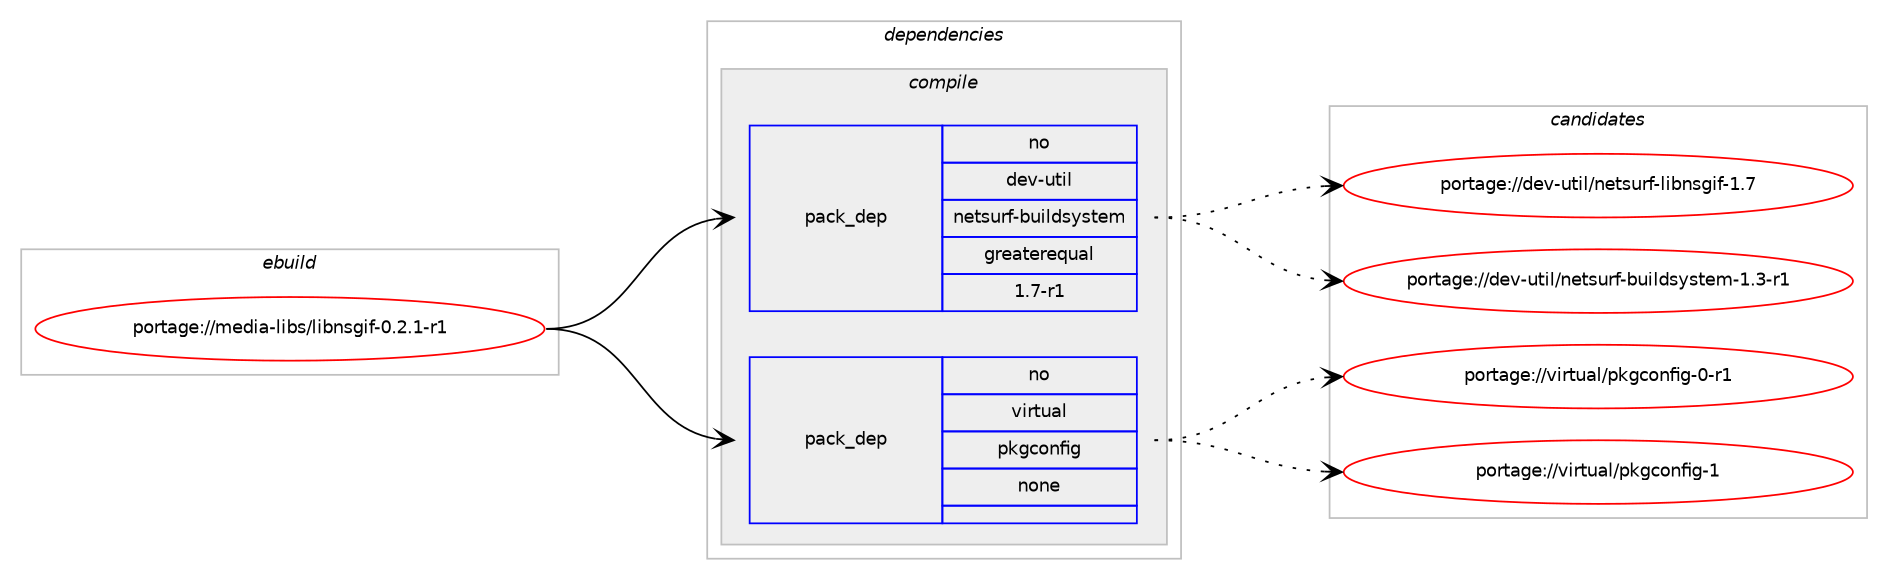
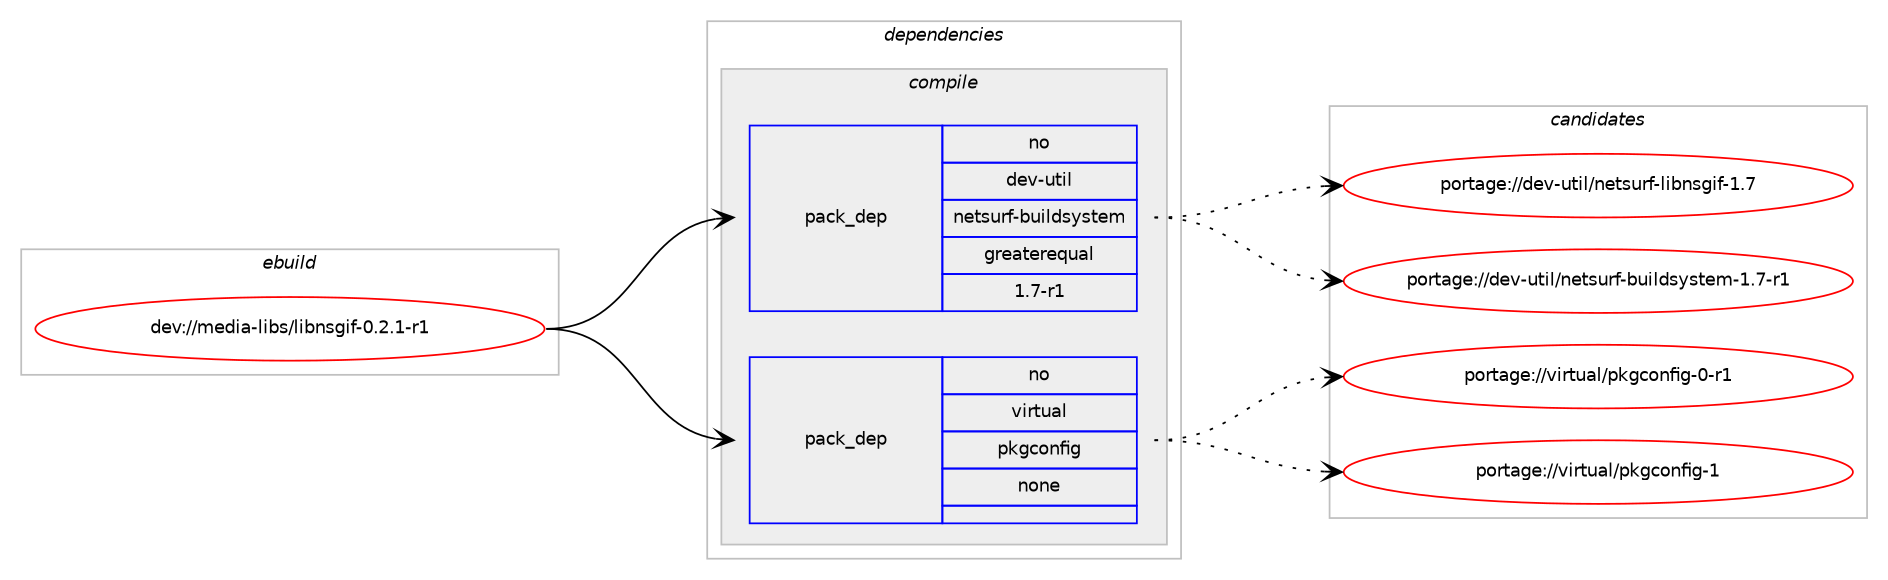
  digraph {
    compound=true
    concentrate=true
    fontname=Helvetica
    fontsize=10
    newrank=true
    rankdir=LR
    ranksep=1.5
    node [color=red fontname=Helvetica fontsize=10]
    edge [arrowhead=vee headport=w style=dotted tailport=e weight=100]
-   n1 [label="portage://media-libs/libnsgif-0.2.1-r1" width=4]
+   n1 [label="dev://media-libs/libnsgif-0.2.1-r1" width=4]
    n2 [color=blue label=<<TABLE BORDER="0" CELLBORDER="1" CELLSPACING="0" CELLPADDING="4" WIDTH="220"><TR><TD ROWSPAN="6" CELLPADDING="30">pack_dep</TD></TR><TR><TD WIDTH="110">no</TD></TR><TR><TD>dev-util</TD></TR><TR><TD>netsurf-buildsystem</TD></TR><TR><TD>greaterequal</TD></TR><TR><TD>1.7-r1</TD></TR></TABLE>> shape=none]
    n3 [color=blue label=<<TABLE BORDER="0" CELLBORDER="1" CELLSPACING="0" CELLPADDING="4" WIDTH="220"><TR><TD ROWSPAN="6" CELLPADDING="30">pack_dep</TD></TR><TR><TD WIDTH="110">no</TD></TR><TR><TD>virtual</TD></TR><TR><TD>pkgconfig</TD></TR><TR><TD>none</TD></TR><TR><TD></TD></TR></TABLE>> shape=none]
    n4 [label="portage://dev-util/netsurf-libnsgif-1.7" width=4]
-   n5 [label="portage://dev-util/netsurf-buildsystem-1.3-r1" width=4]
+   n5 [label="portage://dev-util/netsurf-buildsystem-1.7-r1" width=4]
    n6 [label="portage://virtual/pkgconfig-0-r1" width=4]
    n7 [label="portage://virtual/pkgconfig-1" width=4]
    subgraph cluster_1 {
      color=gray
      label=<<i>ebuild</i>>
      rank=same
      n1
    }
    subgraph cluster_2 {
      color=gray
      label=<<i>dependencies</i>>
      subgraph cluster_3 {
        color=gray
        fillcolor="#eeeeee"
        label=<<i>compile</i>>
        style=filled
        subgraph sub_4 {
          color=gray
          fillcolor="#eeeeee"
          label=<<i>compile</i>>
          style=filled
          n2
        }
        subgraph sub_5 {
          color=gray
          fillcolor="#eeeeee"
          label=<<i>compile</i>>
          style=filled
          n3
        }
      }
      subgraph cluster_6 {
        color=gray
        fillcolor="#eeeeee"
        label=<<i>compile and run</i>>
        style=filled
      }
      subgraph cluster_7 {
        color=gray
        fillcolor="#eeeeee"
        label=<<i>run</i>>
        style=filled
      }
    }
    subgraph cluster_8 {
      color=gray
      label=<<i>candidates</i>>
      rank=same
      subgraph sub_9 {
        color=black
        label=<<i>candidates</i>>
        nodesep=1
        rank=same
        n4
        n5
      }
      subgraph sub_10 {
        color=black
        label=<<i>candidates</i>>
        nodesep=1
        rank=same
        n6
        n7
      }
    }
    n1 -> n2 [style=solid weight=20]
    n1 -> n3 [style=solid weight=20]
    n2 -> n4
    n2 -> n5
    n3 -> n6
    n3 -> n7
  }
